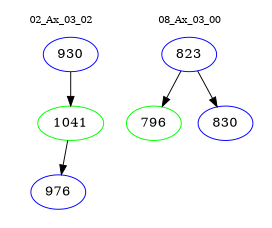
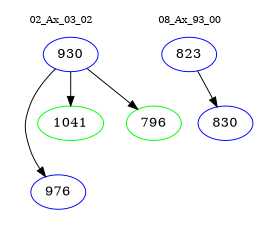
  digraph {
    node [color=blue]
    edge [color=black]
    n1 [label=930]
    n2 [label=976]
    n3 [color=green label=1041]
    n4 [label=823]
    n5 [color=green label=796]
    n6 [label=830]
    subgraph cluster_1 {
      color=white
      fontsize=10
      label="02_Ax_03_02"
      n1
      n2
      n3
    }
    subgraph cluster_2 {
      color=white
      fontsize=10
-     label="08_Ax_03_00"
+     label="08_Ax_93_00"
      n4
      n5
      n6
    }
-   n3 -> n2
+   n1 -> n2
    n1 -> n3
-   n4 -> n5
+   n1 -> n5
    n4 -> n6
  }
